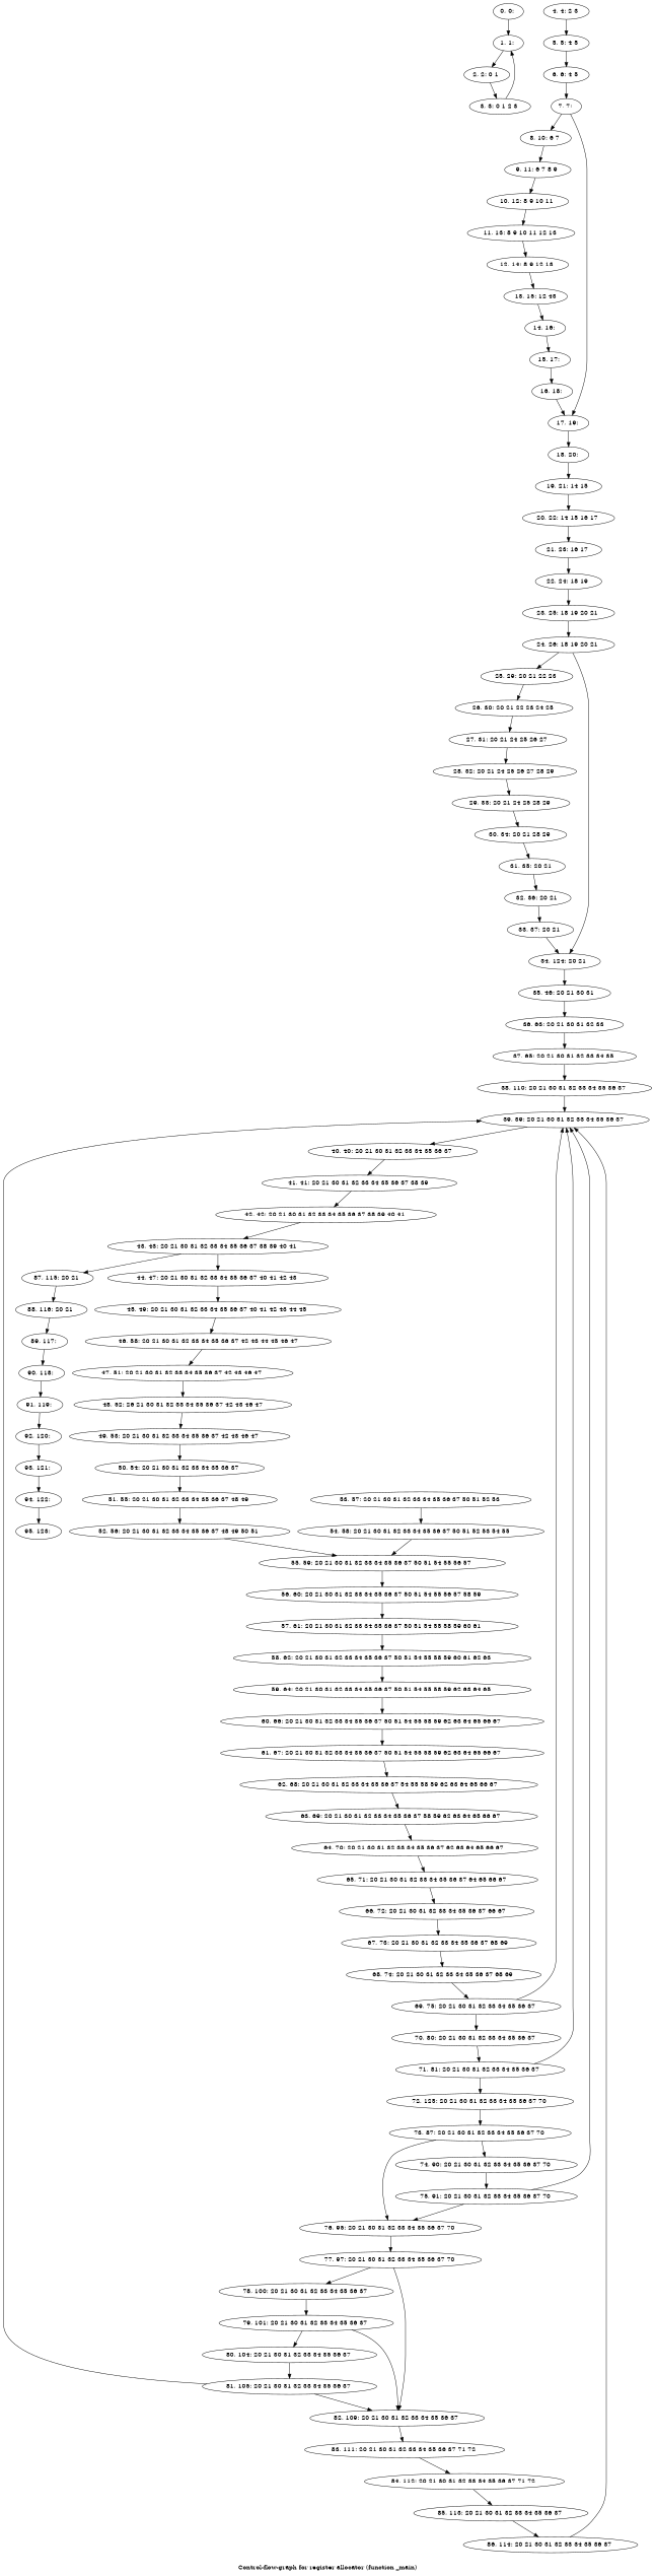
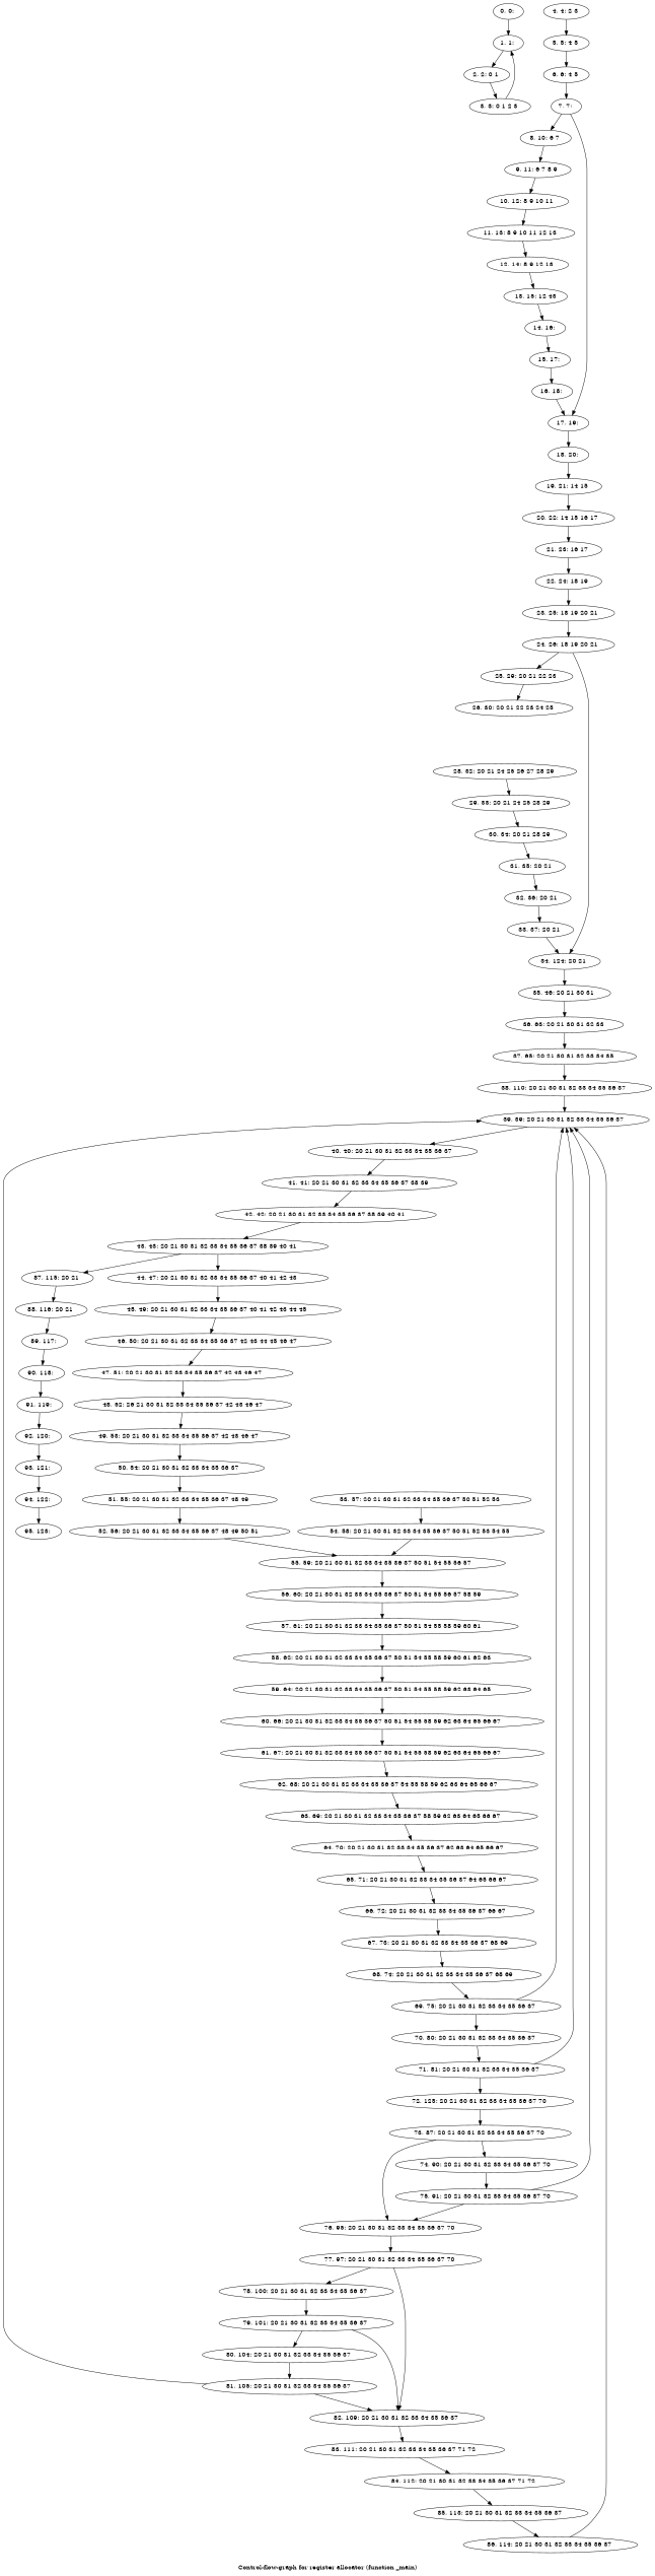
  digraph {
    label="Control-flow-graph for register allocator (function _main)"
    n1 [label="0, 0: "]
    n2 [label="1, 1: "]
    n3 [label="2, 2: 0 1 "]
    n4 [label="3, 3: 0 1 2 3 "]
    n5 [label="4, 4: 2 3 "]
    n6 [label="5, 5: 4 5 "]
    n7 [label="6, 6: 4 5 "]
    n8 [label="7, 7: "]
    n9 [label="8, 10: 6 7 "]
    n10 [label="17, 19: "]
    n11 [label="9, 11: 6 7 8 9 "]
    n12 [label="18, 20: "]
    n13 [label="10, 12: 8 9 10 11 "]
    n14 [label="11, 13: 8 9 10 11 12 13 "]
    n15 [label="12, 14: 8 9 12 13 "]
    n16 [label="13, 15: 12 43"]
    n17 [label="14, 16: "]
    n18 [label="15, 17: "]
    n19 [label="16, 18: "]
    n20 [label="19, 21: 14 15 "]
    n21 [label="20, 22: 14 15 16 17 "]
    n22 [label="21, 23: 16 17 "]
    n23 [label="22, 24: 18 19 "]
    n24 [label="23, 25: 18 19 20 21 "]
    n25 [label="24, 26: 18 19 20 21 "]
    n26 [label="25, 29: 20 21 22 23 "]
    n27 [label="34, 124: 20 21 "]
    n28 [label="26, 30: 20 21 22 23 24 25 "]
    n29 [label="35, 46: 20 21 30 31 "]
-   n30 [label="27, 31: 20 21 24 25 26 27 "]
    n31 [label="28, 32: 20 21 24 25 26 27 28 29 "]
    n32 [label="29, 33: 20 21 24 25 28 29 "]
    n33 [label="30, 34: 20 21 28 29 "]
    n34 [label="31, 35: 20 21 "]
    n35 [label="32, 36: 20 21 "]
    n36 [label="33, 37: 20 21 "]
    n37 [label="36, 63: 20 21 30 31 32 33 "]
    n38 [label="37, 65: 20 21 30 31 32 33 34 35 "]
    n39 [label="38, 110: 20 21 30 31 32 33 34 35 36 37 "]
    n40 [label="39, 39: 20 21 30 31 32 33 34 35 36 37 "]
    n41 [label="40, 40: 20 21 30 31 32 33 34 35 36 37 "]
    n42 [label="41, 41: 20 21 30 31 32 33 34 35 36 37 38 39 "]
    n43 [label="42, 42: 20 21 30 31 32 33 34 35 36 37 38 39 40 41 "]
    n44 [label="43, 43: 20 21 30 31 32 33 34 35 36 37 38 39 40 41 "]
    n45 [label="44, 47: 20 21 30 31 32 33 34 35 36 37 40 41 42 43 "]
    n46 [label="87, 115: 20 21 "]
    n47 [label="45, 49: 20 21 30 31 32 33 34 35 36 37 40 41 42 43 44 45 "]
    n48 [label="88, 116: 20 21 "]
-   n49 [label="46, 58: 20 21 30 31 32 33 34 35 36 37 42 43 44 45 46 47"]
+   n49 [label="46, 50: 20 21 30 31 32 33 34 35 36 37 42 43 44 45 46 47 "]
    n50 [label="47, 51: 20 21 30 31 32 33 34 35 36 37 42 43 46 47 "]
    n51 [label="48, 52: 26 21 30 31 32 33 34 35 36 37 42 43 46 47"]
    n52 [label="49, 53: 20 21 30 31 32 33 34 35 36 37 42 43 46 47 "]
    n53 [label="50, 54: 20 21 30 31 32 33 34 35 36 37 "]
    n54 [label="51, 55: 20 21 30 31 32 33 34 35 36 37 48 49 "]
    n55 [label="52, 56: 20 21 30 31 32 33 34 35 36 37 48 49 50 51 "]
    n56 [label="55, 59: 20 21 30 31 32 33 34 35 36 37 50 51 54 55 56 57 "]
    n57 [label="53, 57: 20 21 30 31 32 33 34 35 36 37 50 51 52 53 "]
    n58 [label="54, 58: 20 21 30 31 32 33 34 35 36 37 50 51 52 53 54 55 "]
    n59 [label="56, 60: 20 21 30 31 32 33 34 35 36 37 50 51 54 55 56 57 58 59 "]
    n60 [label="57, 61: 20 21 30 31 32 33 34 35 36 37 50 51 54 55 58 59 60 61 "]
    n61 [label="58, 62: 20 21 30 31 32 33 34 35 36 37 50 51 54 55 58 59 60 61 62 63 "]
    n62 [label="59, 64: 20 21 30 31 32 33 34 35 36 37 50 51 54 55 58 59 62 63 64 65 "]
    n63 [label="60, 66: 20 21 30 31 32 33 34 35 36 37 50 51 54 55 58 59 62 63 64 65 66 67 "]
    n64 [label="61, 67: 20 21 30 31 32 33 34 35 36 37 50 51 54 55 58 59 62 63 64 65 66 67 "]
    n65 [label="62, 68: 20 21 30 31 32 33 34 35 36 37 54 55 58 59 62 63 64 65 66 67 "]
    n66 [label="63, 69: 20 21 30 31 32 33 34 35 36 37 58 59 62 63 64 65 66 67 "]
    n67 [label="64, 70: 20 21 30 31 32 33 34 35 36 37 62 63 64 65 66 67 "]
    n68 [label="65, 71: 20 21 30 31 32 33 34 35 36 37 64 65 66 67 "]
    n69 [label="66, 72: 20 21 30 31 32 33 34 35 36 37 66 67 "]
    n70 [label="67, 73: 20 21 30 31 32 33 34 35 36 37 68 69 "]
    n71 [label="68, 74: 20 21 30 31 32 33 34 35 36 37 68 69 "]
    n72 [label="69, 75: 20 21 30 31 32 33 34 35 36 37 "]
    n73 [label="70, 80: 20 21 30 31 32 33 34 35 36 37 "]
    n74 [label="71, 81: 20 21 30 31 32 33 34 35 36 37 "]
    n75 [label="72, 125: 20 21 30 31 32 33 34 35 36 37 70 "]
    n76 [label="73, 87: 20 21 30 31 32 33 34 35 36 37 70 "]
    n77 [label="74, 90: 20 21 30 31 32 33 34 35 36 37 70 "]
    n78 [label="76, 95: 20 21 30 31 32 33 34 35 36 37 70 "]
    n79 [label="75, 91: 20 21 30 31 32 33 34 35 36 37 70 "]
    n80 [label="77, 97: 20 21 30 31 32 33 34 35 36 37 70 "]
    n81 [label="78, 100: 20 21 30 31 32 33 34 35 36 37 "]
    n82 [label="82, 109: 20 21 30 31 32 33 34 35 36 37 "]
    n83 [label="79, 101: 20 21 30 31 32 33 34 35 36 37 "]
    n84 [label="83, 111: 20 21 30 31 32 33 34 35 36 37 71 72 "]
    n85 [label="80, 104: 20 21 30 31 32 33 34 35 36 37 "]
    n86 [label="81, 105: 20 21 30 31 32 33 34 35 36 37 "]
    n87 [label="84, 112: 20 21 30 31 32 33 34 35 36 37 71 72 "]
    n88 [label="85, 113: 20 21 30 31 32 33 34 35 36 37 "]
    n89 [label="86, 114: 20 21 30 31 32 33 34 35 36 37 "]
    n90 [label="89, 117: "]
    n91 [label="90, 118: "]
    n92 [label="91, 119: "]
    n93 [label="92, 120: "]
    n94 [label="93, 121: "]
    n95 [label="94, 122: "]
    n96 [label="95, 123: "]
    n1 -> n2
    n2 -> n3
    n3 -> n4
    n4 -> n2
    n5 -> n6
    n6 -> n7
    n7 -> n8
    n8 -> n9
    n8 -> n10
    n9 -> n11
    n10 -> n12
    n11 -> n13
    n12 -> n20
    n13 -> n14
    n14 -> n15
    n15 -> n16
    n16 -> n17
    n17 -> n18
    n18 -> n19
    n19 -> n10
    n20 -> n21
    n21 -> n22
    n22 -> n23
    n23 -> n24
    n24 -> n25
    n25 -> n26
    n25 -> n27
    n26 -> n28
    n27 -> n29
-   n28 -> n30
    n29 -> n37
-   n30 -> n31
    n31 -> n32
    n32 -> n33
    n33 -> n34
    n34 -> n35
    n35 -> n36
    n36 -> n27
    n37 -> n38
    n38 -> n39
    n39 -> n40
    n40 -> n41
    n41 -> n42
    n42 -> n43
    n43 -> n44
    n44 -> n45
    n44 -> n46
    n45 -> n47
    n46 -> n48
    n47 -> n49
    n48 -> n90
    n49 -> n50
    n50 -> n51
    n51 -> n52
    n52 -> n53
    n53 -> n54
    n54 -> n55
    n55 -> n56
    n56 -> n59
    n57 -> n58
    n58 -> n56
    n59 -> n60
    n60 -> n61
    n61 -> n62
    n62 -> n63
    n63 -> n64
    n64 -> n65
    n65 -> n66
    n66 -> n67
    n67 -> n68
    n68 -> n69
    n69 -> n70
    n70 -> n71
    n71 -> n72
    n72 -> n40
    n72 -> n73
    n73 -> n74
    n74 -> n40
    n74 -> n75
    n75 -> n76
    n76 -> n77
    n76 -> n78
    n77 -> n79
    n78 -> n80
    n79 -> n40
    n79 -> n78
    n80 -> n81
    n80 -> n82
    n81 -> n83
    n82 -> n84
    n83 -> n82
    n83 -> n85
    n84 -> n87
    n85 -> n86
    n86 -> n40
    n86 -> n82
    n87 -> n88
    n88 -> n89
    n89 -> n40
    n90 -> n91
    n91 -> n92
    n92 -> n93
    n93 -> n94
    n94 -> n95
    n95 -> n96
  }
